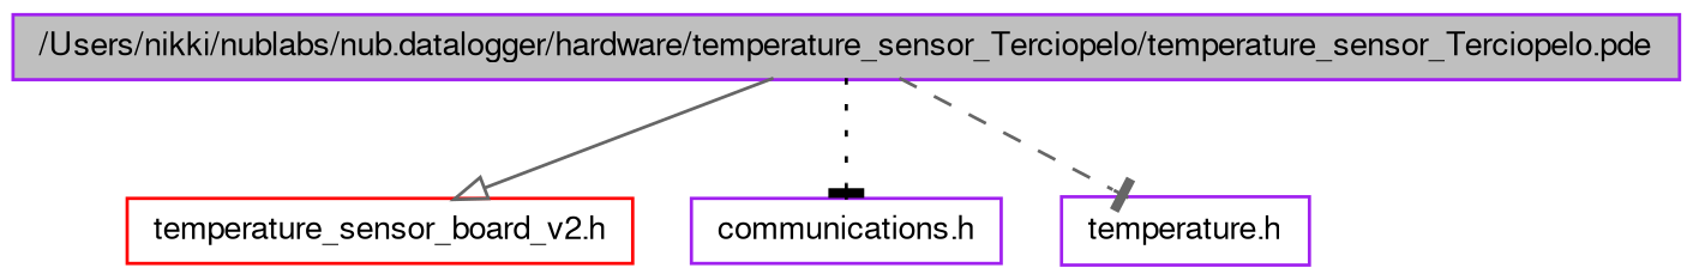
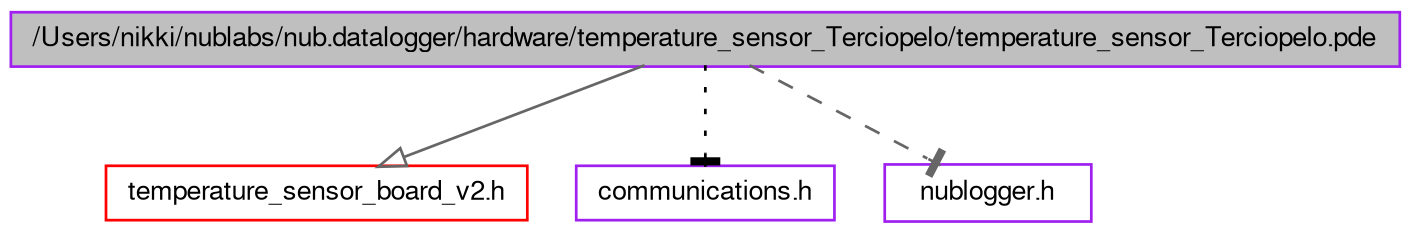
  digraph {
    node [color=purple fillcolor=white fontname=FreeSans fontsize=10 shape=record style=filled]
    edge [color=gray40 fontname=FreeSans fontsize=10 labelfontname=FreeSans labelfontsize=10 arrowhead=tee]
    n1 [fillcolor=grey75 fontcolor=black height=0.2 label="/Users/nikki/nublabs/nub.datalogger/hardware/temperature_sensor_Terciopelo/temperature_sensor_Terciopelo.pde" width=0.4]
    n2 [color=red height=0.2 label="temperature_sensor_board_v2.h" width=0.4]
    n3 [height=0.2 label="communications.h" width=0.4]
-   n4 [height=0.2 label="temperature.h" width=0.4]
+   n4 [height=0.2 label="nublogger.h" width=0.4]
    n1 -> n2 [style=solid arrowhead=onormal]
    n1 -> n3 [color=black style=dotted]
    n1 -> n4 [style=dashed]
  }
